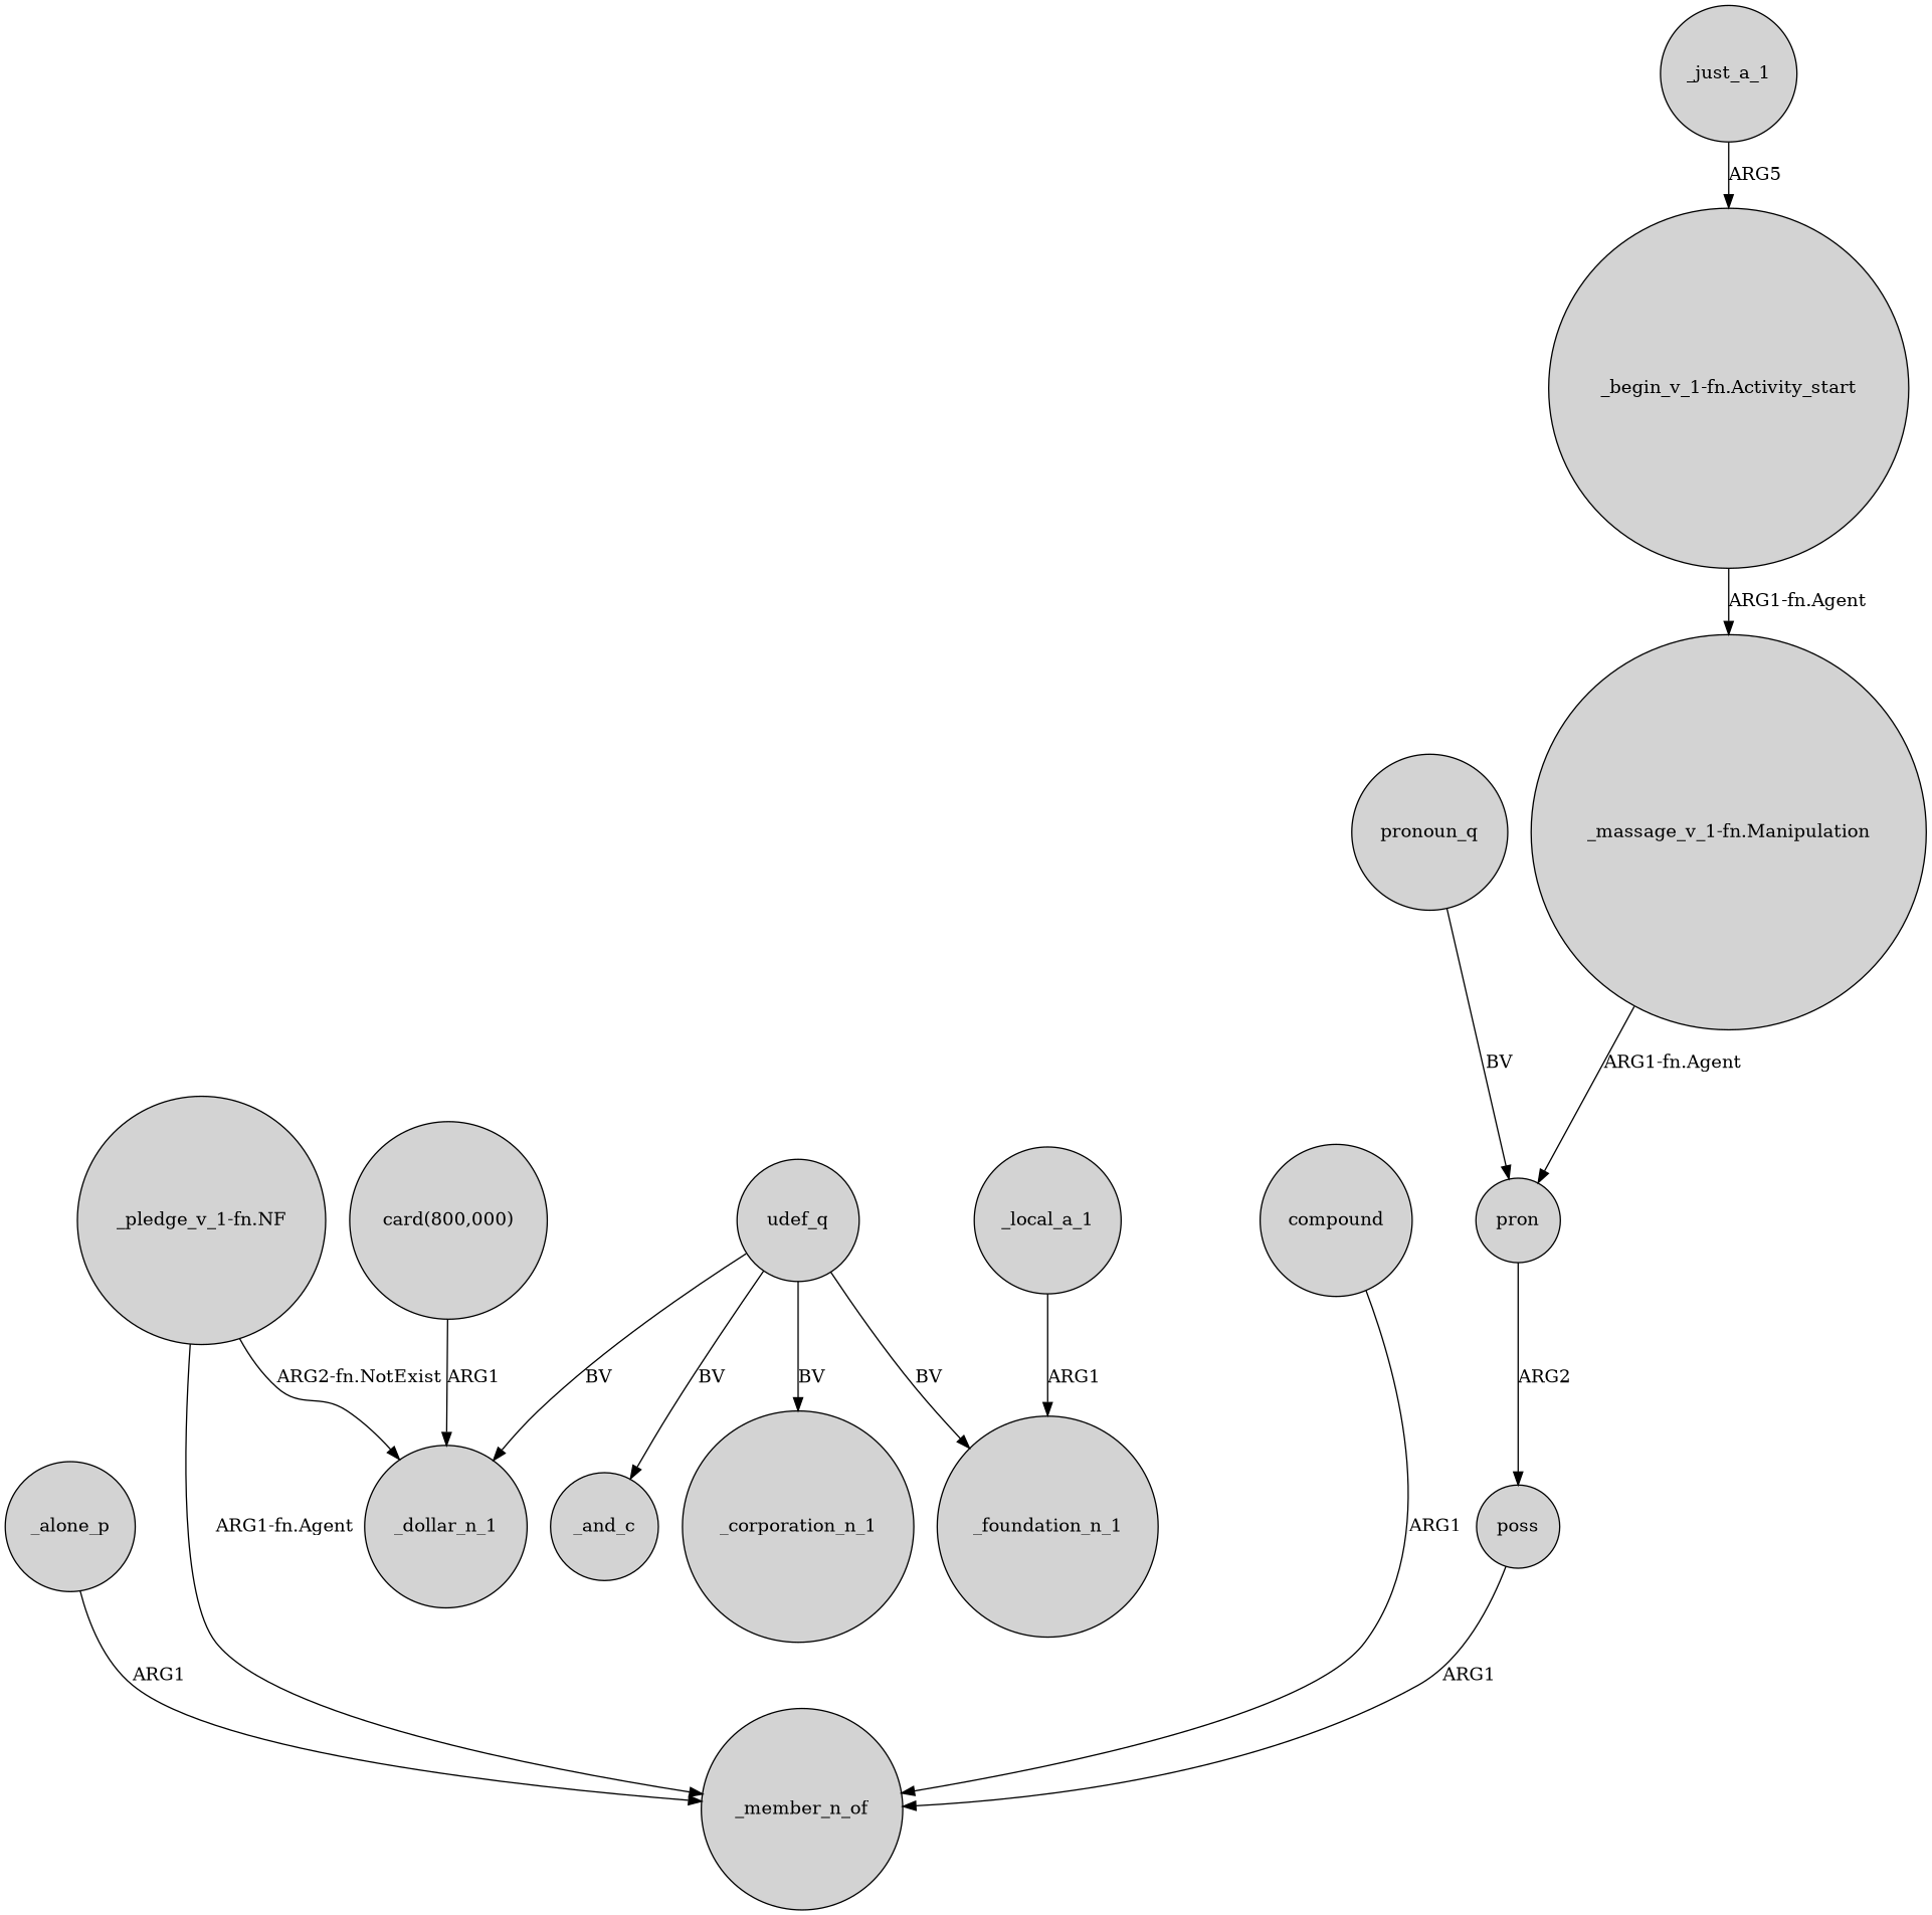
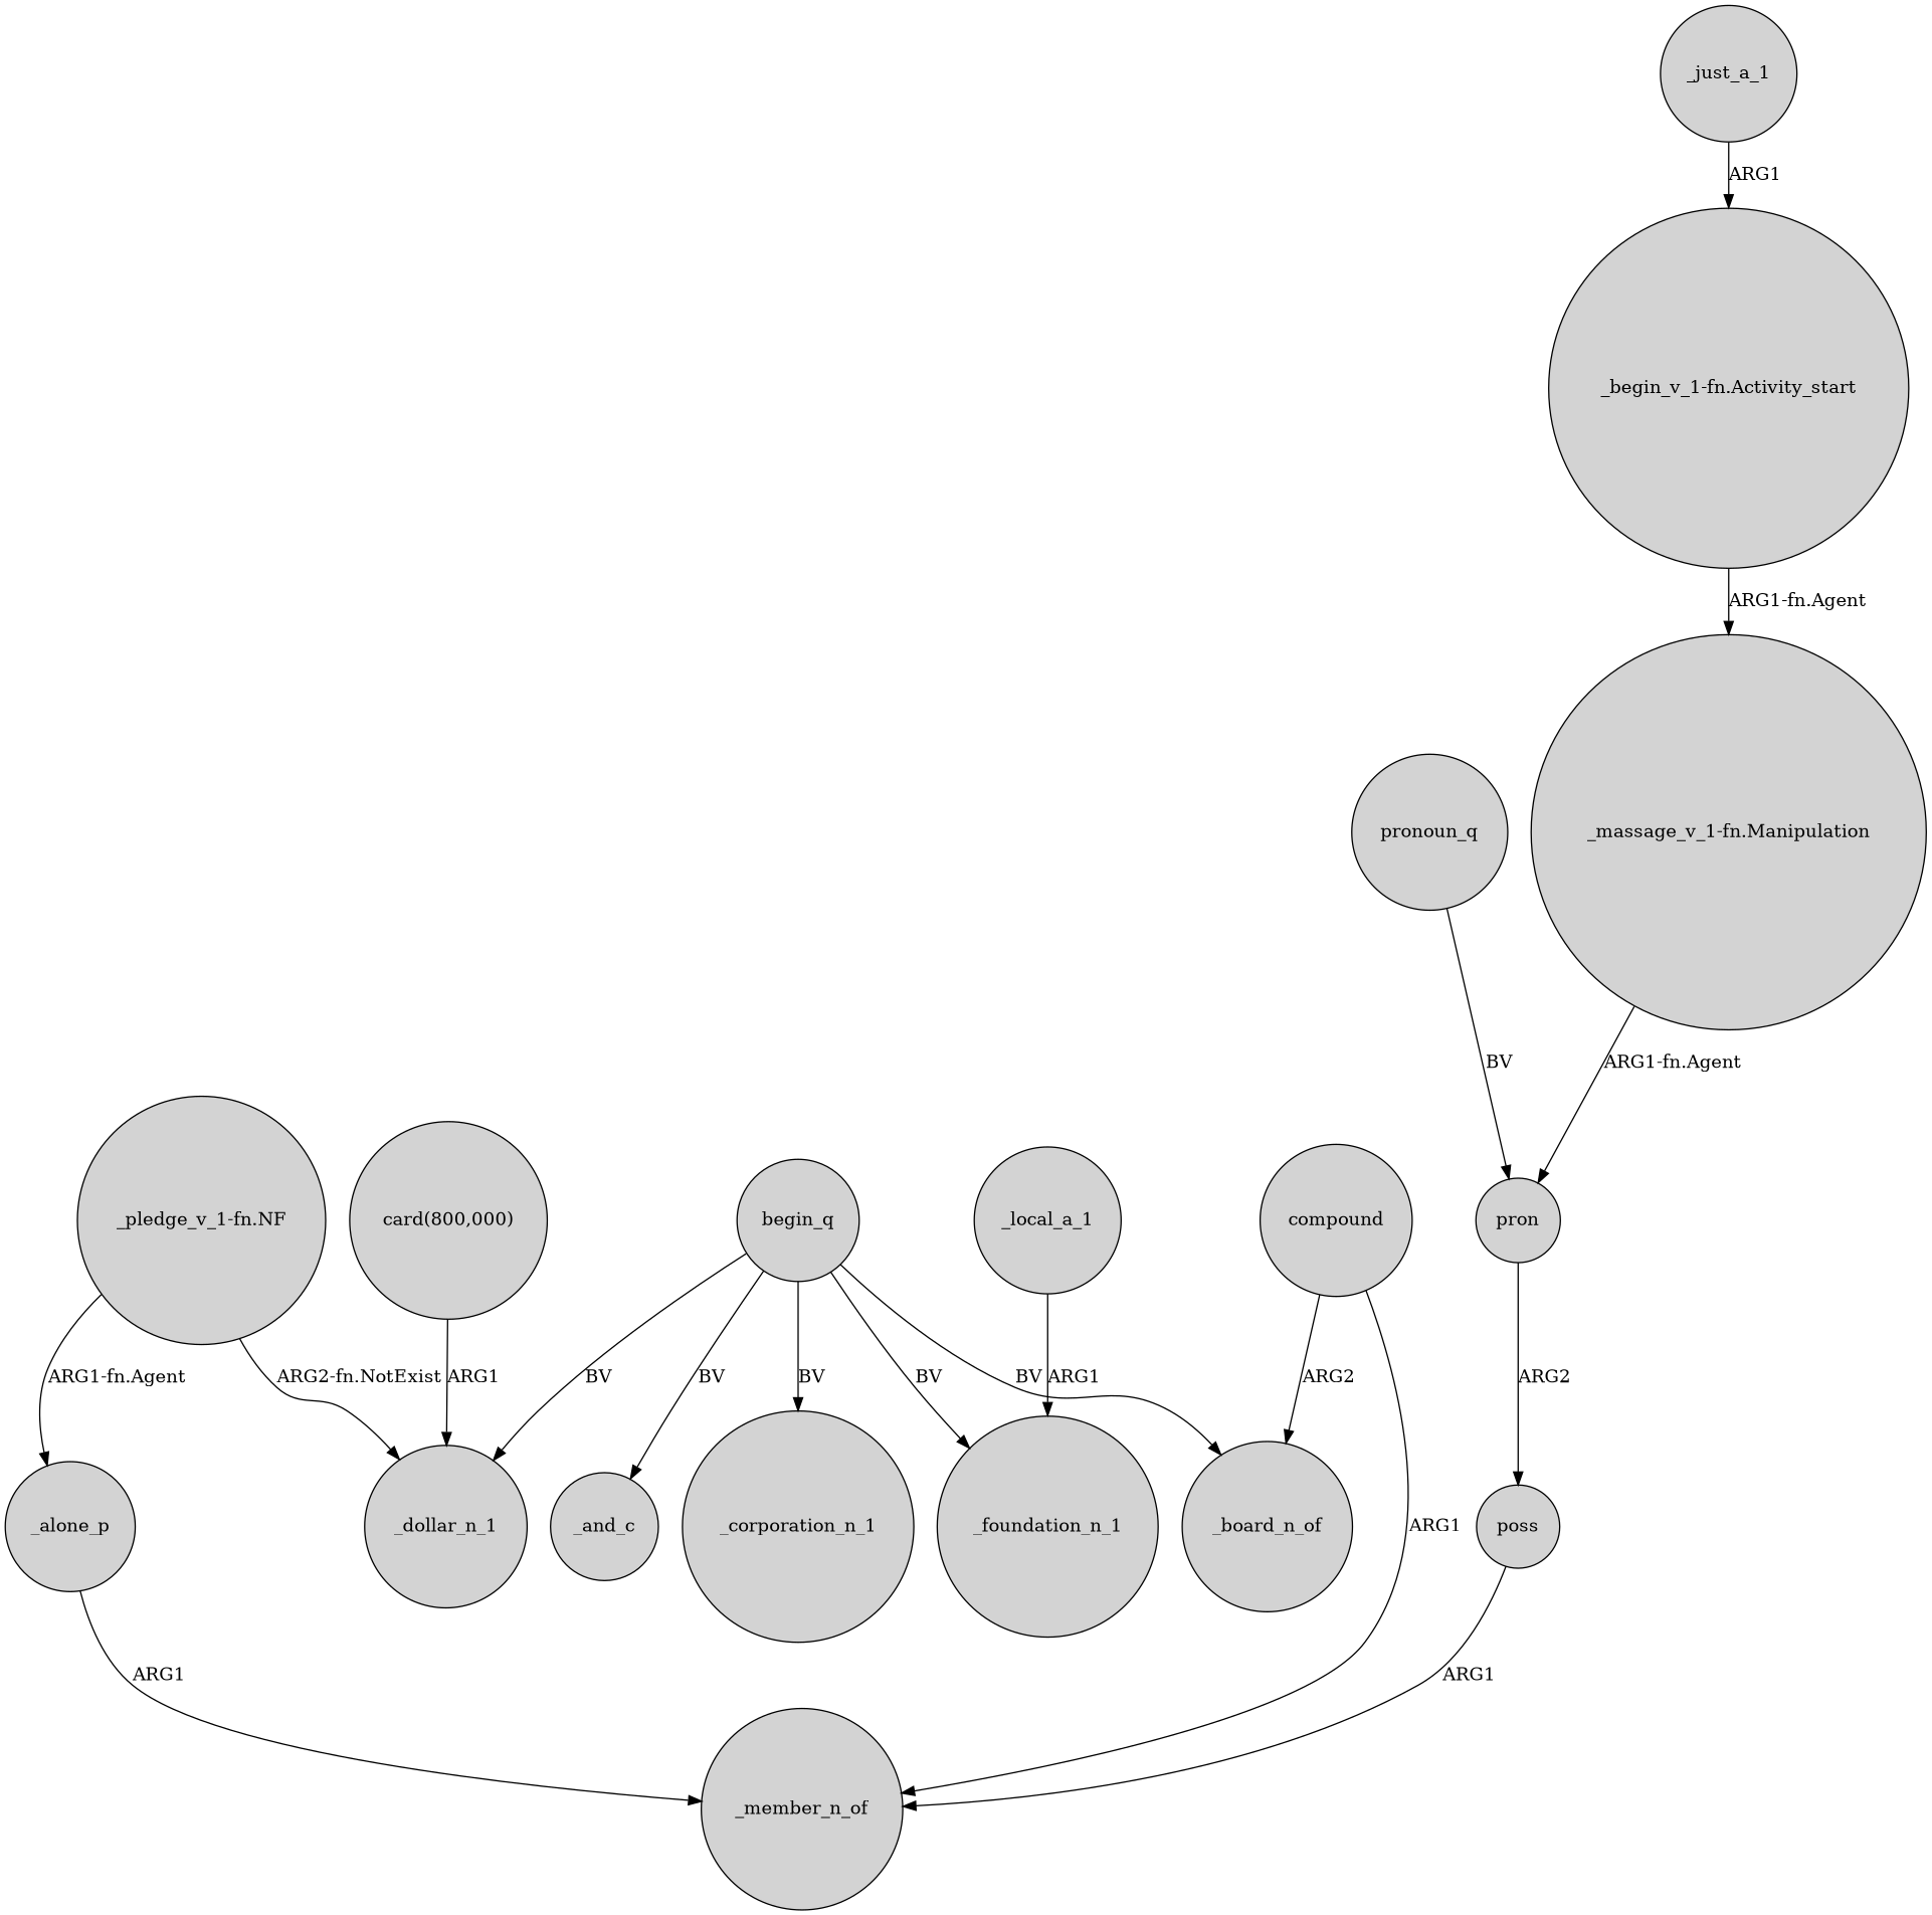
  digraph {
    node [shape=circle style=filled]
    poss
    _member_n_of
    pron
    _alone_p
    "_pledge_v_1-fn.NF"
    _dollar_n_1
-   udef_q
+   udef_q [label=begin_q]
+   _board_n_of
    _corporation_n_1
    _and_c
    _foundation_n_1
    "card(800,000)"
    pronoun_q
    "_massage_v_1-fn.Manipulation"
    compound
    _just_a_1
    "_begin_v_1-fn.Activity_start"
    _local_a_1
    poss -> _member_n_of [label=ARG1]
    pron -> poss [label=ARG2]
    _alone_p -> _member_n_of [label=ARG1]
-   "_pledge_v_1-fn.NF" -> _member_n_of [label="ARG1-fn.Agent"]
+   "_pledge_v_1-fn.NF" -> _alone_p [label="ARG1-fn.Agent"]
    "_pledge_v_1-fn.NF" -> _dollar_n_1 [label="ARG2-fn.NotExist"]
    udef_q -> _dollar_n_1 [label=BV]
+   udef_q -> _board_n_of [label=BV]
    udef_q -> _corporation_n_1 [label=BV]
    udef_q -> _and_c [label=BV]
    udef_q -> _foundation_n_1 [label=BV]
    "card(800,000)" -> _dollar_n_1 [label=ARG1]
    pronoun_q -> pron [label=BV]
    "_massage_v_1-fn.Manipulation" -> pron [label="ARG1-fn.Agent"]
    compound -> _member_n_of [label=ARG1]
-   _just_a_1 -> "_begin_v_1-fn.Activity_start" [label=ARG5]
+   compound -> _board_n_of [label=ARG2]
+   _just_a_1 -> "_begin_v_1-fn.Activity_start" [label=ARG1]
    "_begin_v_1-fn.Activity_start" -> "_massage_v_1-fn.Manipulation" [label="ARG1-fn.Agent"]
    _local_a_1 -> _foundation_n_1 [label=ARG1]
  }
